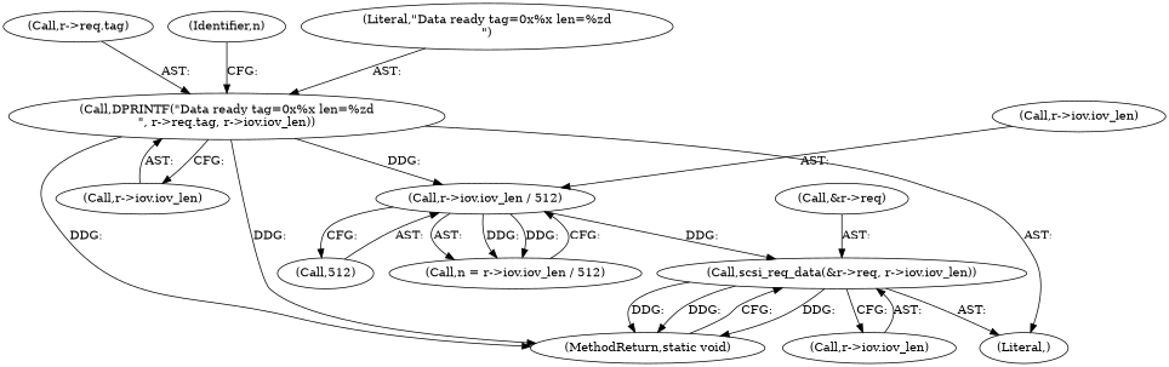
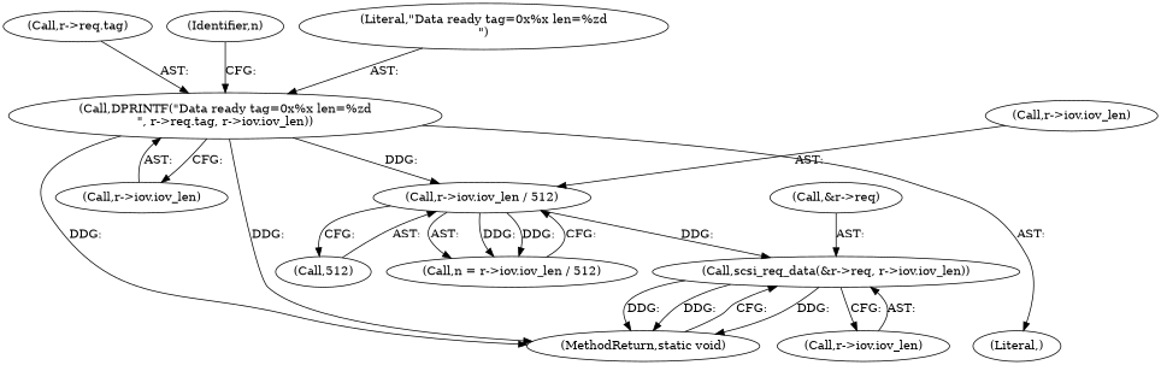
  digraph {
    n1 [label="(Call,scsi_req_data(&r->req, r->iov.iov_len))"]
    n2 [label="(Literal,)"]
    n3 [label="(MethodReturn,static void)"]
    n4 [label="(Call,r->iov.iov_len)"]
    n5 [label="(Call,r->iov.iov_len / 512)"]
    n6 [label="(Call,512)"]
    n7 [label="(Call,n = r->iov.iov_len / 512)"]
    n8 [label="(Call,DPRINTF(\"Data ready tag=0x%x len=%zd\n\", r->req.tag, r->iov.iov_len))"]
    n9 [label="(Call,r->iov.iov_len)"]
    n10 [label="(Call,r->req.tag)"]
    n11 [label="(Identifier,n)"]
    n12 [label="(Literal,\"Data ready tag=0x%x len=%zd\n\")"]
    n13 [label="(Call,&r->req)"]
    n14 [label="(Call,r->iov.iov_len)"]
-   n1 -> n2 [label="AST: "]
    n1 -> n3 [label="DDG: "]
    n1 -> n3 [label="DDG: "]
    n1 -> n3 [label="DDG: "]
    n1 -> n4 [label="CFG: "]
    n3 -> n1 [label="CFG: "]
    n4 -> n1 [label="AST: "]
    n5 -> n1 [label="DDG: "]
    n5 -> n6 [label="CFG: "]
    n5 -> n7 [label="AST: "]
    n5 -> n7 [label="DDG: "]
    n5 -> n7 [label="DDG: "]
    n6 -> n5 [label="AST: "]
    n7 -> n5 [label="CFG: "]
    n8 -> n2 [label="AST: "]
    n8 -> n3 [label="DDG: "]
    n8 -> n3 [label="DDG: "]
    n8 -> n5 [label="DDG: "]
    n8 -> n9 [label="CFG: "]
    n9 -> n8 [label="AST: "]
    n10 -> n8 [label="AST: "]
    n11 -> n8 [label="CFG: "]
    n12 -> n8 [label="AST: "]
    n13 -> n1 [label="AST: "]
    n14 -> n5 [label="AST: "]
  }
